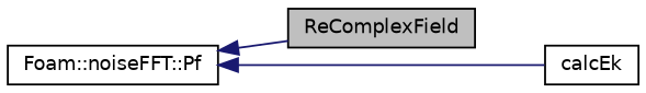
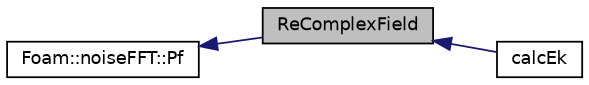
  digraph {
    fontname="DejaVu Sans"
    rankdir=LR
    node [color=black fontname="DejaVu Sans" fontsize=10 shape=record]
    edge [color=midnightblue dir=back fontname="DejaVu Sans" fontsize=10 labelfontname=FreeSans labelfontsize=10 style=solid]
    n1 [fillcolor=grey75 fontcolor=black height=0.2 label=ReComplexField style=filled width=0.4]
    n2 [height=0.2 label=calcEk width=0.4]
    n3 [height=0.2 label="Foam::noiseFFT::Pf" width=0.4]
-   n3 -> n2
+   n1 -> n2
    n3 -> n1
  }
